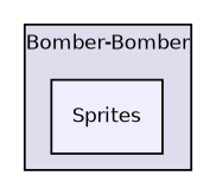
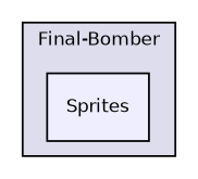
  digraph {
    compound=true
    fontname="DejaVu Sans"
    n1 [fillcolor="#eeeeff" fontname="DejaVu Sans" fontsize=10 label=Sprites pencolor=black shape=box style=filled]
    subgraph cluster_1 {
      bgcolor="#ddddee"
      fontsize=10
-     label="Bomber-Bomber"
+     label="Final-Bomber"
      pencolor=black
      n1
    }
  }
